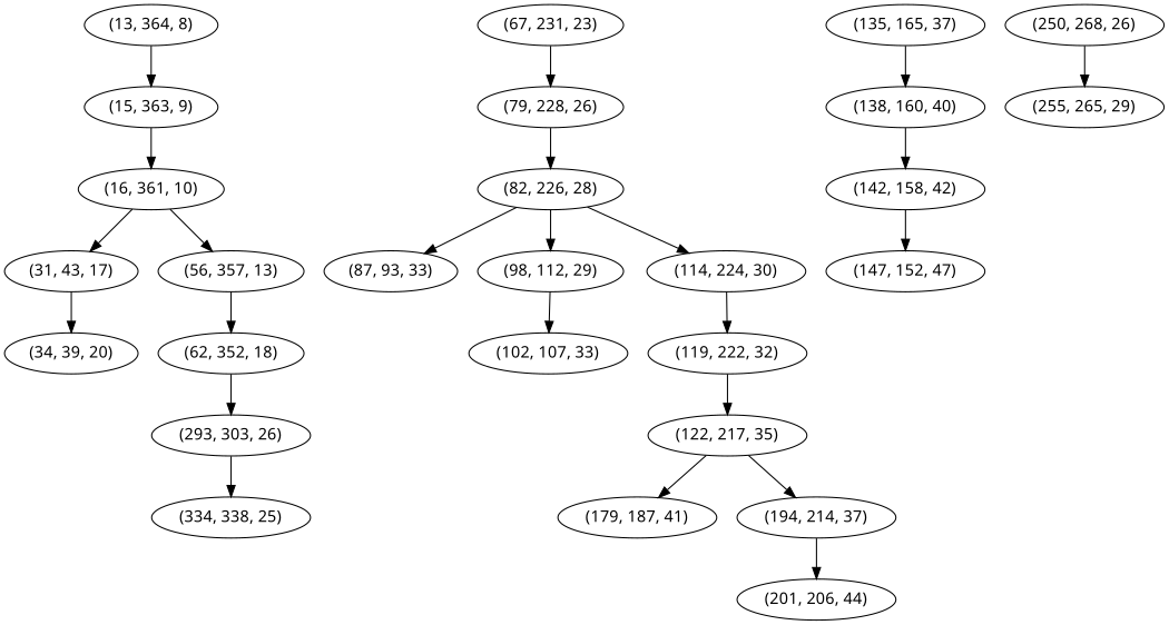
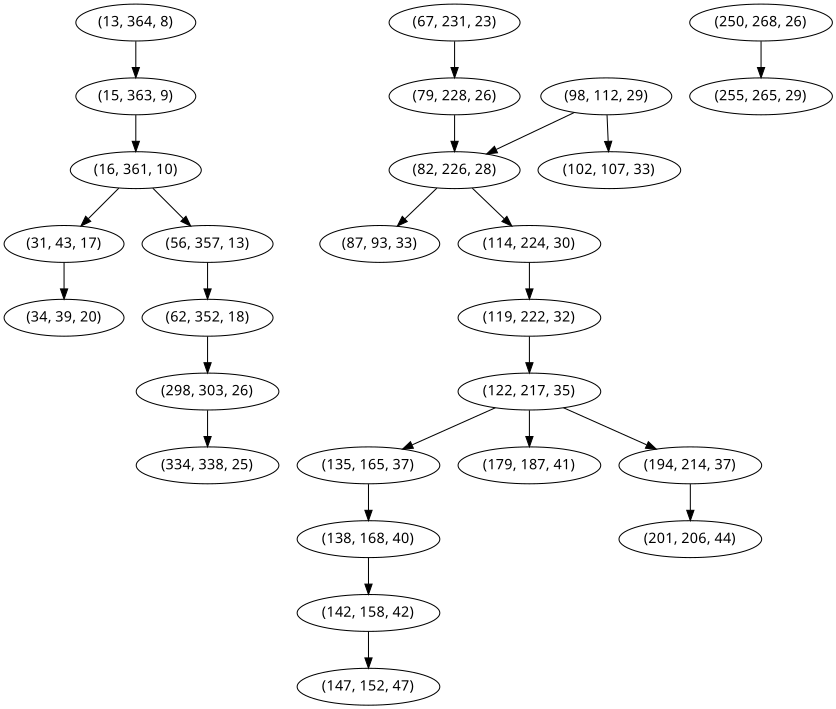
  digraph {
    fontname="Noto Sans"
    node [fontname="Noto Sans"]
    edge [fontname="Noto Sans"]
    "(13, 364, 8)"
    "(15, 363, 9)"
    "(16, 361, 10)"
    "(31, 43, 17)"
    "(56, 357, 13)"
    "(34, 39, 20)"
    "(62, 352, 18)"
-   "(298, 303, 26)" [label="(293, 303, 26)"]
+   "(298, 303, 26)"
    "(67, 231, 23)"
    "(79, 228, 26)"
    "(334, 338, 25)"
    "(82, 226, 28)"
    "(87, 93, 33)"
    "(98, 112, 29)"
    "(114, 224, 30)"
    "(102, 107, 33)"
    "(119, 222, 32)"
    "(122, 217, 35)"
    "(135, 165, 37)"
    "(179, 187, 41)"
    "(194, 214, 37)"
-   "(138, 160, 40)"
+   "(138, 160, 40)" [label="(138, 168, 40)"]
    "(201, 206, 44)"
    "(142, 158, 42)"
    "(147, 152, 47)"
    "(250, 268, 26)"
    "(255, 265, 29)"
    "(13, 364, 8)" -> "(15, 363, 9)"
    "(15, 363, 9)" -> "(16, 361, 10)"
    "(16, 361, 10)" -> "(31, 43, 17)"
    "(16, 361, 10)" -> "(56, 357, 13)"
    "(31, 43, 17)" -> "(34, 39, 20)"
    "(56, 357, 13)" -> "(62, 352, 18)"
    "(62, 352, 18)" -> "(298, 303, 26)"
    "(298, 303, 26)" -> "(334, 338, 25)"
    "(67, 231, 23)" -> "(79, 228, 26)"
    "(79, 228, 26)" -> "(82, 226, 28)"
    "(82, 226, 28)" -> "(87, 93, 33)"
-   "(82, 226, 28)" -> "(98, 112, 29)"
+   "(98, 112, 29)" -> "(82, 226, 28)"
    "(82, 226, 28)" -> "(114, 224, 30)"
    "(98, 112, 29)" -> "(102, 107, 33)"
    "(114, 224, 30)" -> "(119, 222, 32)"
    "(119, 222, 32)" -> "(122, 217, 35)"
+   "(122, 217, 35)" -> "(135, 165, 37)"
    "(122, 217, 35)" -> "(179, 187, 41)"
    "(122, 217, 35)" -> "(194, 214, 37)"
    "(135, 165, 37)" -> "(138, 160, 40)"
    "(194, 214, 37)" -> "(201, 206, 44)"
    "(138, 160, 40)" -> "(142, 158, 42)"
    "(142, 158, 42)" -> "(147, 152, 47)"
    "(250, 268, 26)" -> "(255, 265, 29)"
  }
